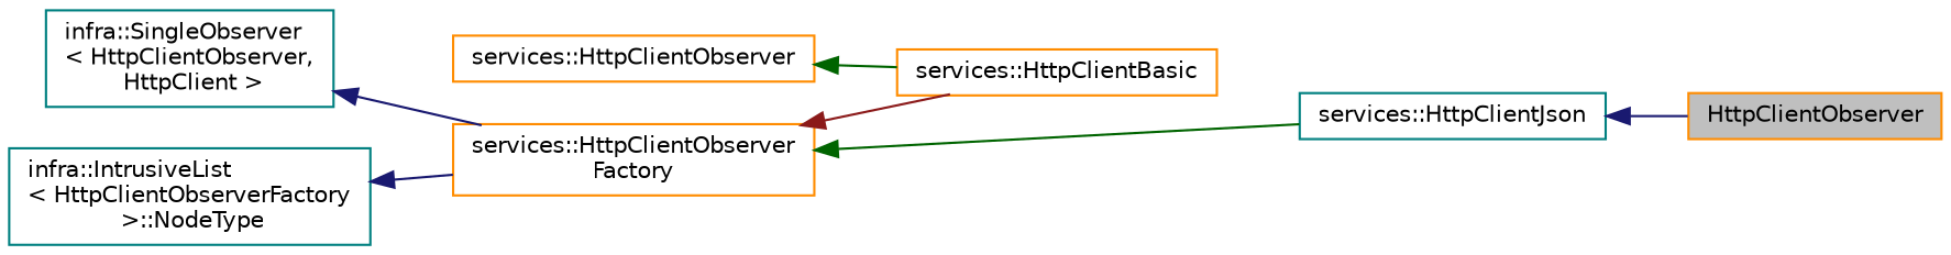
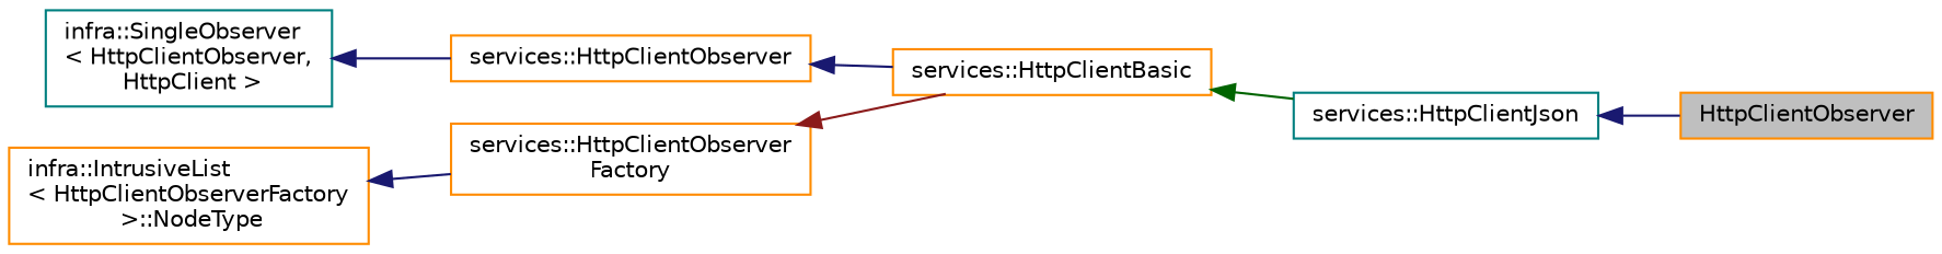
  digraph {
    rankdir=LR
    node [color=darkorange fillcolor=white fontname=Helvetica fontsize=10 shape=record style=filled]
    edge [color=midnightblue dir=back fontname=Helvetica fontsize=10 labelfontname=Helvetica labelfontsize=10 style=solid]
    n1 [fillcolor=grey75 fontcolor=black height=0.2 label=HttpClientObserver width=0.4]
    n2 [color=teal height=0.2 label="services::HttpClientJson" width=0.4]
    n3 [height=0.2 label="services::HttpClientBasic" width=0.4]
    n4 [height=0.2 label="services::HttpClientObserver" width=0.4]
    n5 [color=teal height=0.2 label="infra::SingleObserver\l\< HttpClientObserver,\l HttpClient \>" width=0.4]
    n6 [height=0.2 label="services::HttpClientObserver\lFactory" width=0.4]
-   n7 [color=teal height=0.2 label="infra::IntrusiveList\l\< HttpClientObserverFactory\l \>::NodeType" width=0.4]
+   n7 [height=0.2 label="infra::IntrusiveList\l\< HttpClientObserverFactory\l \>::NodeType" width=0.4]
    n2 -> n1
-   n6 -> n2 [color=darkgreen]
-   n4 -> n3 [color=darkgreen]
-   n5 -> n6
+   n3 -> n2 [color=darkgreen]
+   n4 -> n3
+   n5 -> n4
    n6 -> n3 [color=firebrick4]
    n7 -> n6
  }
